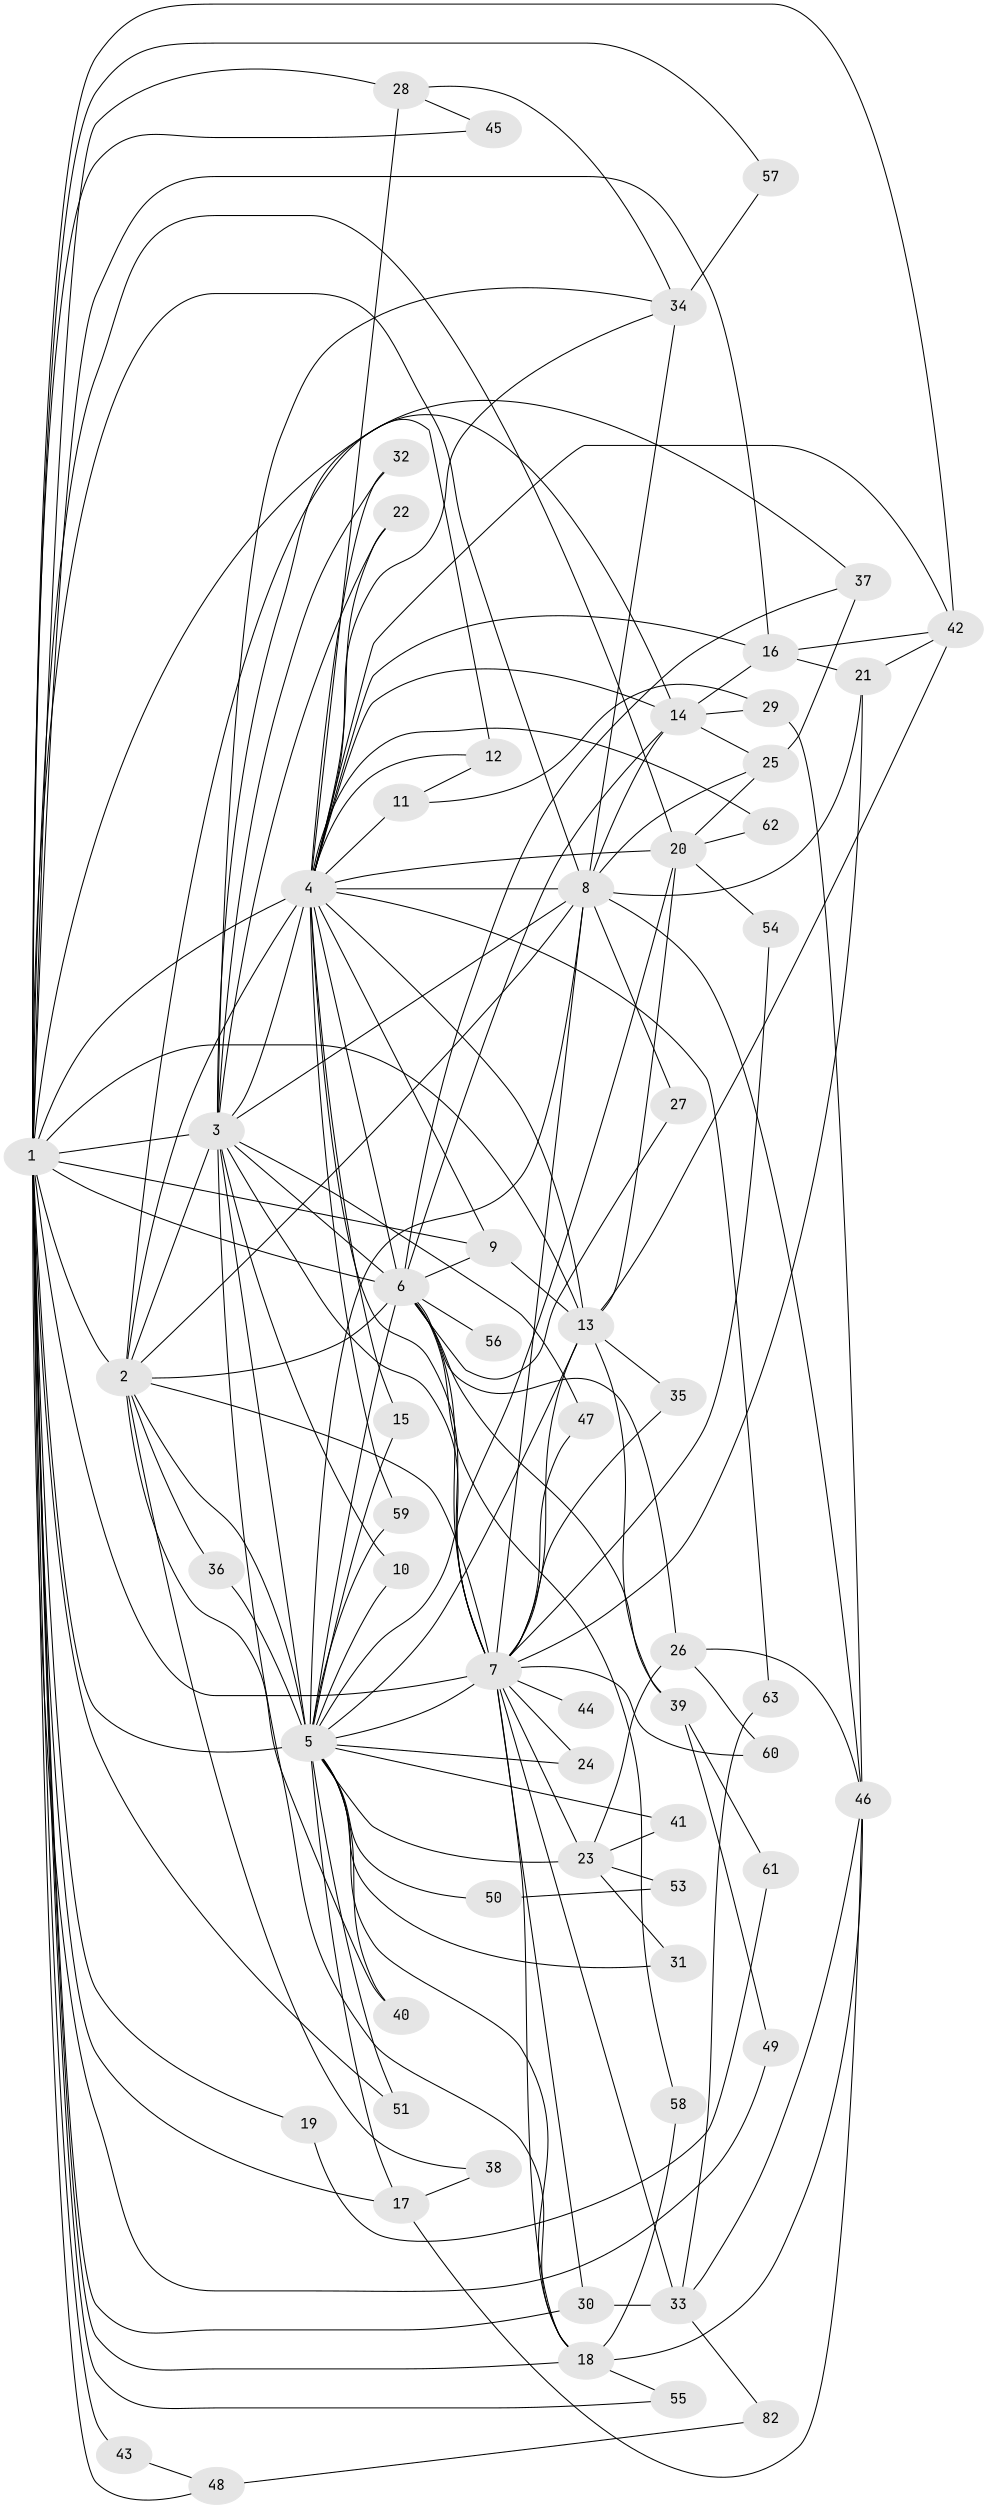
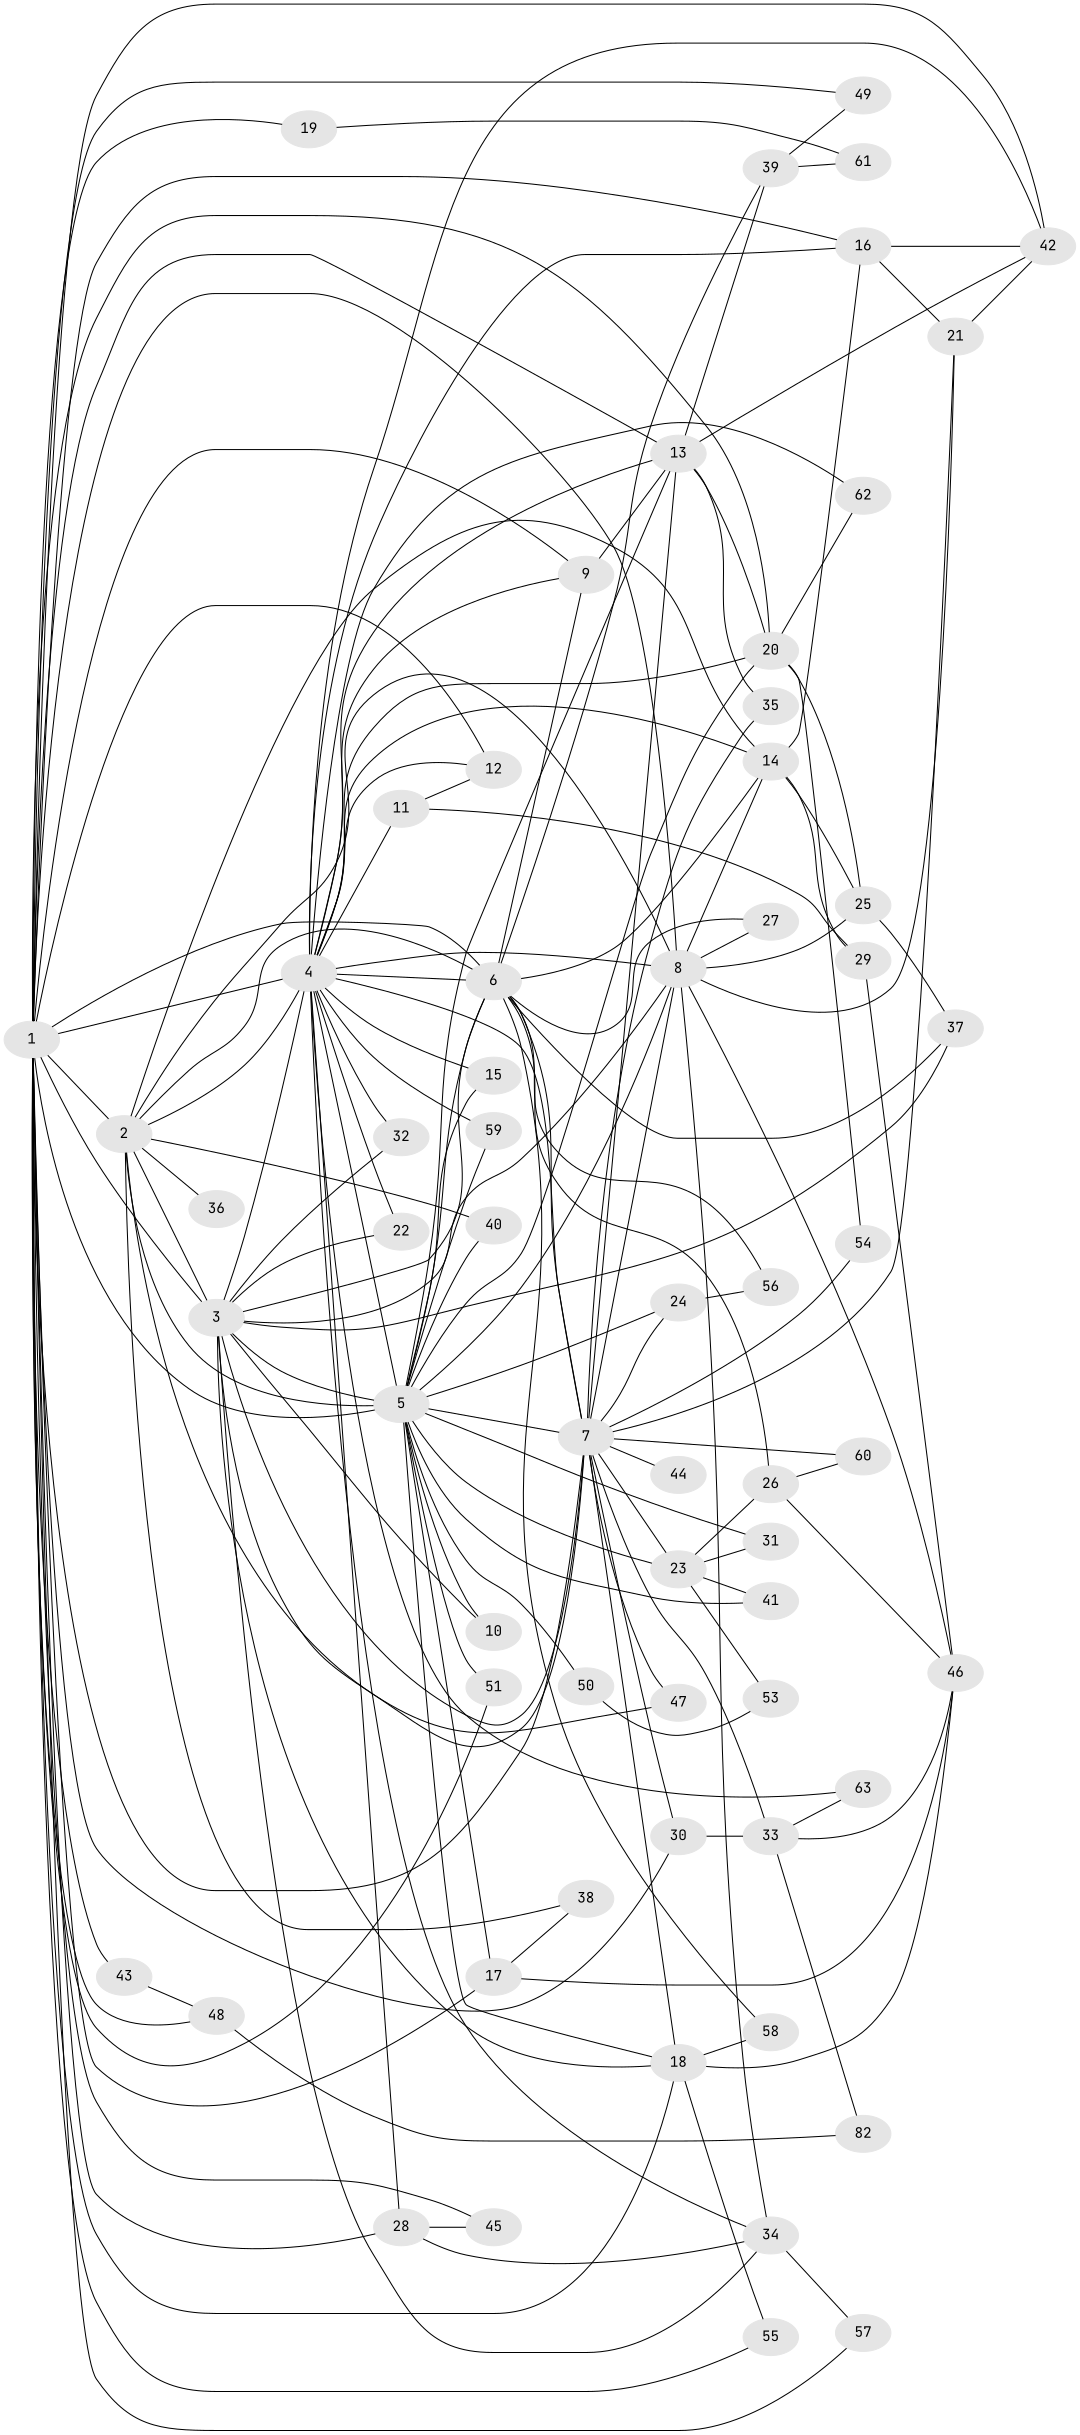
  graph {
    fontname="JetBrains Mono"
    rankdir=LR
    node [color=gray90 fontname="JetBrains Mono" style=filled]
    edge [fontname="JetBrains Mono" weight=1.0]
    1
    2
    3
    4
    5
    6
    7
    8
    9
    12
    13
    16
    17
    18
    19
    20
    28
    30
    42
    43
    45
    48
    49
    51
    55
    57
    14
    36
    38
    40
    10
    22
    32
    34
    37
    47
    11
    15
    59
    62
    63
    23
    24
    31
    41
    50
    26
    27
    39
    56
    58
    21
    33
    35
    44
    54
    60
    25
    46
    61
    n61 [label=82]
    29
    53
    1 -- 2 [weight=2.0]
    1 -- 3 [weight=2.0]
    1 -- 4 [weight=5.0]
    1 -- 5 [weight=2.0]
    1 -- 6 [weight=2.0]
    1 -- 7 [weight=4.0]
    1 -- 8 [weight=4.0]
    1 -- 9
    1 -- 12
    1 -- 13
    1 -- 16 [weight=3.0]
    1 -- 17 [weight=2.0]
    1 -- 18
    1 -- 19
    1 -- 20
    1 -- 28
    1 -- 30
    1 -- 42
    1 -- 43
    1 -- 45
    1 -- 48
    1 -- 49
    1 -- 51
    1 -- 55
    1 -- 57
    2 -- 3
    2 -- 4 [weight=2.0]
    2 -- 5
    2 -- 6
    2 -- 7 [weight=3.0]
    2 -- 8 [weight=2.0]
    2 -- 14
    2 -- 36
    2 -- 38
    2 -- 40
    3 -- 4 [weight=3.0]
    3 -- 5 [weight=2.0]
    3 -- 6 [weight=2.0]
    3 -- 7 [weight=2.0]
    3 -- 8 [weight=3.0]
    3 -- 18
    3 -- 10
    3 -- 22
    3 -- 32
    3 -- 34
    3 -- 37
    3 -- 47
-   36 -- 5 [weight=2.0]
+   4 -- 5 [weight=2.0]
    4 -- 6 [weight=2.0]
    4 -- 7 [weight=4.0]
    4 -- 8 [weight=17.0]
    4 -- 9
    4 -- 12 [weight=3.0]
    4 -- 13
    4 -- 16 [weight=2.0]
    4 -- 20
    4 -- 28
    4 -- 42
    4 -- 14
    4 -- 22 [weight=2.0]
    4 -- 32
    4 -- 34
    4 -- 11
    4 -- 15
    4 -- 59
    4 -- 62
    4 -- 63
    5 -- 6
    5 -- 7 [weight=3.0]
    5 -- 8 [weight=4.0]
    5 -- 13
    5 -- 17
    5 -- 18
    5 -- 20
    5 -- 51
    5 -- 40
    5 -- 10
    5 -- 15
    5 -- 59
    5 -- 23
    5 -- 24 [weight=2.0]
    5 -- 31
    5 -- 41
    5 -- 50
    6 -- 7 [weight=3.0]
    6 -- 9
    6 -- 14
    6 -- 37
    6 -- 26
    6 -- 27
    6 -- 39
    6 -- 56
    6 -- 58
    7 -- 8
    7 -- 13
    7 -- 18
    7 -- 30
    7 -- 47
    7 -- 23
    7 -- 24
    7 -- 21
    7 -- 33
    7 -- 35
    7 -- 44 [weight=2.0]
    7 -- 54
    7 -- 60
    8 -- 14
    8 -- 34 [weight=2.0]
    8 -- 27
    8 -- 21
    8 -- 25 [weight=2.0]
    8 -- 46
    9 -- 13
    13 -- 20
    13 -- 42
    13 -- 39
    13 -- 35
    16 -- 42
    16 -- 21 [weight=4.0]
    17 -- 38
    17 -- 46
    18 -- 55
    18 -- 58
    18 -- 46
    19 -- 61
    20 -- 62
    20 -- 54
    20 -- 25
    28 -- 45
    28 -- 34
    30 -- 33
    43 -- 48
    48 -- n61
    14 -- 16
    14 -- 25
    14 -- 29
    34 -- 57
    11 -- 12
    11 -- 29
    23 -- 31
    23 -- 41
    23 -- 26
    23 -- 53
+   24 -- 56
    50 -- 53
    26 -- 60
    26 -- 46
    39 -- 49
    39 -- 61
    21 -- 42
    33 -- 63
    33 -- 46
    33 -- n61
    25 -- 37 [weight=2.0]
    29 -- 46
  }
